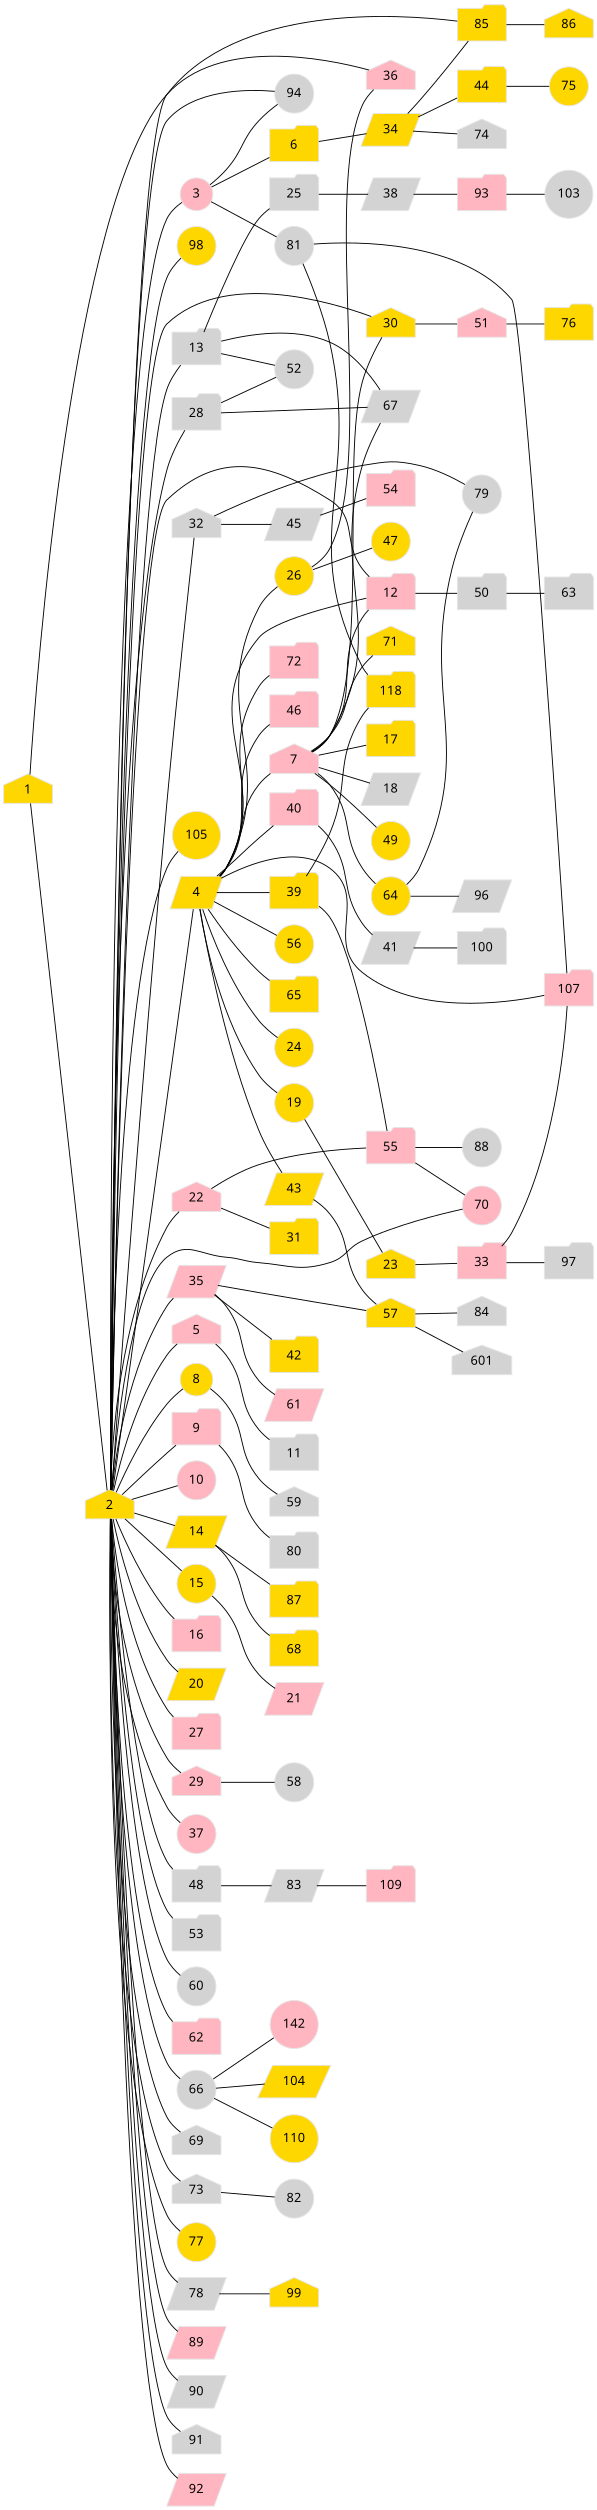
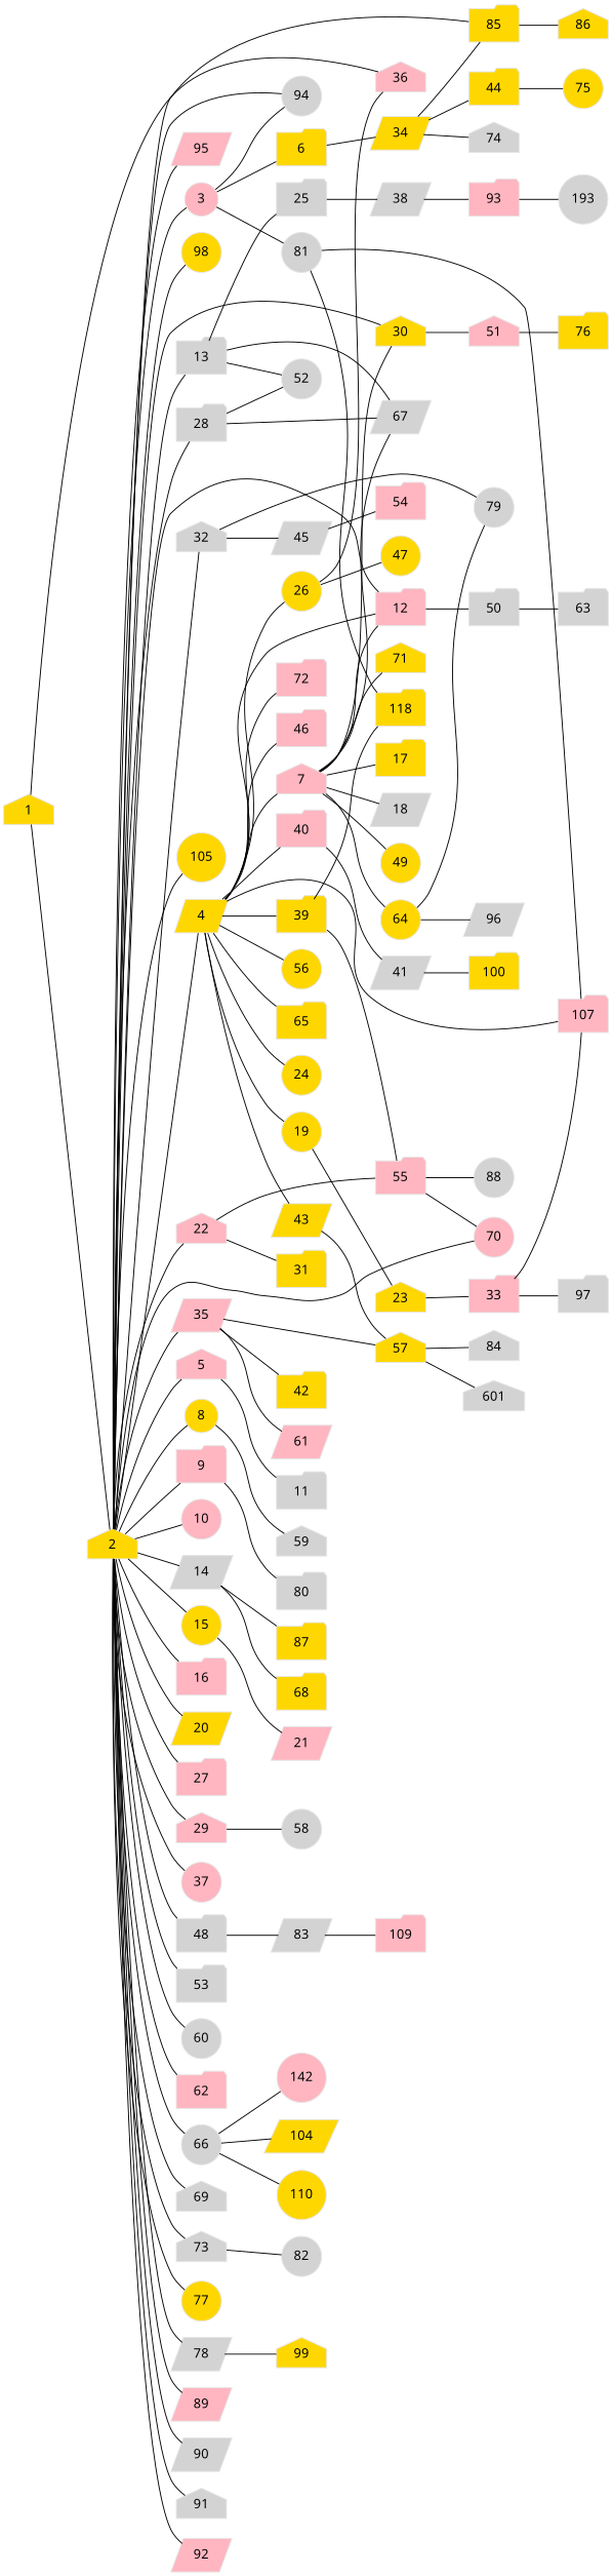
  graph {
    fontname="Noto Sans"
    rankdir=LR
    node [color=gray90 fillcolor=gold fontname="Noto Sans" shape=folder style=filled]
    edge [fontname="Noto Sans"]
    1 [shape=house]
    2 [shape=house]
    36 [fillcolor=lightpink shape=house]
    3 [fillcolor=lightpink shape=circle]
    4 [shape=parallelogram]
    5 [fillcolor=lightpink shape=house]
    8 [shape=circle]
    9 [fillcolor=lightpink]
    10 [fillcolor=lightpink shape=circle]
    12 [fillcolor=lightpink]
    13 [fillcolor=lightgrey]
-   14 [shape=parallelogram]
+   14 [fillcolor=lightgrey shape=parallelogram]
    15 [shape=circle]
    16 [fillcolor=lightpink]
    20 [shape=parallelogram]
    22 [fillcolor=lightpink shape=house]
    27 [fillcolor=lightpink]
    28 [fillcolor=lightgrey]
    29 [fillcolor=lightpink shape=house]
    30 [shape=house]
    32 [fillcolor=lightgrey shape=house]
    35 [fillcolor=lightpink shape=parallelogram]
    37 [fillcolor=lightpink shape=circle]
    48 [fillcolor=lightgrey]
    53 [fillcolor=lightgrey]
    60 [fillcolor=lightgrey shape=circle]
    62 [fillcolor=lightpink]
    66 [fillcolor=lightgrey shape=circle]
    69 [fillcolor=lightgrey shape=house]
    70 [fillcolor=lightpink shape=circle]
    73 [fillcolor=lightgrey shape=house]
    77 [shape=circle]
    78 [fillcolor=lightgrey shape=parallelogram]
    85
    89 [fillcolor=lightpink shape=parallelogram]
    90 [fillcolor=lightgrey shape=parallelogram]
    91 [fillcolor=lightgrey shape=house]
    92 [fillcolor=lightpink shape=parallelogram]
    94 [fillcolor=lightgrey shape=circle]
+   95 [fillcolor=lightpink shape=parallelogram]
    98 [shape=circle]
    105 [shape=circle]
    47 [shape=circle]
    6
    81 [fillcolor=lightgrey shape=circle]
    7 [fillcolor=lightpink shape=house]
    19 [shape=circle]
    24 [shape=circle]
    26 [shape=circle]
    39
    40 [fillcolor=lightpink]
    43 [shape=parallelogram]
    46 [fillcolor=lightpink]
    56 [shape=circle]
    65
    72 [fillcolor=lightpink]
    107 [fillcolor=lightpink]
    11 [fillcolor=lightgrey]
    59 [fillcolor=lightgrey shape=house]
    80 [fillcolor=lightgrey]
    50 [fillcolor=lightgrey]
    67 [fillcolor=lightgrey shape=parallelogram]
    25 [fillcolor=lightgrey]
    52 [fillcolor=lightgrey shape=circle]
    68
    87
    21 [fillcolor=lightpink shape=parallelogram]
    31
    55 [fillcolor=lightpink]
    58 [fillcolor=lightgrey shape=circle]
    51 [fillcolor=lightpink shape=house]
    45 [fillcolor=lightgrey shape=parallelogram]
    79 [fillcolor=lightgrey shape=circle]
    42
    57 [shape=house]
    61 [fillcolor=lightpink shape=parallelogram]
    83 [fillcolor=lightgrey shape=parallelogram]
    n78 [fillcolor=lightpink label=142 shape=circle]
    104 [shape=parallelogram]
    110 [shape=circle]
    82 [fillcolor=lightgrey shape=circle]
    99 [shape=house]
    86 [shape=house]
    34 [shape=parallelogram]
    n85 [label=118]
    17
    18 [fillcolor=lightgrey shape=parallelogram]
    49 [shape=circle]
    64 [shape=circle]
    71 [shape=house]
    23 [shape=house]
    41 [fillcolor=lightgrey shape=parallelogram]
    44
    74 [fillcolor=lightgrey shape=house]
    96 [fillcolor=lightgrey shape=parallelogram]
    63 [fillcolor=lightgrey]
    38 [fillcolor=lightgrey shape=parallelogram]
    33 [fillcolor=lightpink]
    88 [fillcolor=lightgrey shape=circle]
    97 [fillcolor=lightgrey]
    93 [fillcolor=lightpink]
    76
    54 [fillcolor=lightpink]
    75 [shape=circle]
    84 [fillcolor=lightgrey shape=house]
    n106 [fillcolor=lightgrey label=601 shape=house]
-   103 [fillcolor=lightgrey shape=circle]
-   100 [fillcolor=lightgrey]
+   103 [fillcolor=lightgrey shape=circle label=193]
+   100
    109 [fillcolor=lightpink]
    1 -- 2
    1 -- 36
    2 -- 3
    2 -- 4
    2 -- 5
    2 -- 8
    2 -- 9
    2 -- 10
    2 -- 12
    2 -- 13
    2 -- 14
    2 -- 15
    2 -- 16
    2 -- 20
    2 -- 22
    2 -- 27
    2 -- 28
    2 -- 29
    2 -- 30
    2 -- 32
    2 -- 35
    2 -- 37
    2 -- 48
    2 -- 53
    2 -- 60
    2 -- 62
    2 -- 66
    2 -- 69
    2 -- 70
    2 -- 73
    2 -- 77
    2 -- 78
    2 -- 85
    2 -- 89
    2 -- 90
    2 -- 91
    2 -- 92
    2 -- 94
+   2 -- 95
    2 -- 98
    2 -- 105
    3 -- 94
    3 -- 6
    3 -- 81
    4 -- 12
    4 -- 7
    4 -- 19
    4 -- 24
    4 -- 26
    4 -- 39
    4 -- 40
    4 -- 43
    4 -- 46
    4 -- 56
    4 -- 65
    4 -- 72
    4 -- 107
    5 -- 11
    8 -- 59
    9 -- 80
    12 -- 50
    13 -- 67
    13 -- 25
    13 -- 52
    14 -- 68
    14 -- 87
    15 -- 21
    22 -- 31
    22 -- 55
    28 -- 67
    28 -- 52
    29 -- 58
    30 -- 51
    32 -- 45
    32 -- 79
    35 -- 42
    35 -- 57
    35 -- 61
    48 -- 83
    66 -- n78
    66 -- 104
    66 -- 110
    73 -- 82
    78 -- 99
    85 -- 86
    6 -- 34
    81 -- 107
    81 -- n85
    7 -- 12
    7 -- 30
    7 -- 67
    7 -- 17
    7 -- 18
    7 -- 49
    7 -- 64
    7 -- 71
    19 -- 23
    26 -- 36
    26 -- 47
    39 -- 55
    39 -- n85
    40 -- 41
    43 -- 57
    50 -- 63
    25 -- 38
    55 -- 70
    55 -- 88
    51 -- 76
    45 -- 54
    57 -- 84
    57 -- n106
    83 -- 109
    34 -- 85
    34 -- 44
    34 -- 74
    64 -- 79
    64 -- 96
    23 -- 33
    41 -- 100
    44 -- 75
    38 -- 93
    33 -- 107
    33 -- 97
    93 -- 103
  }
